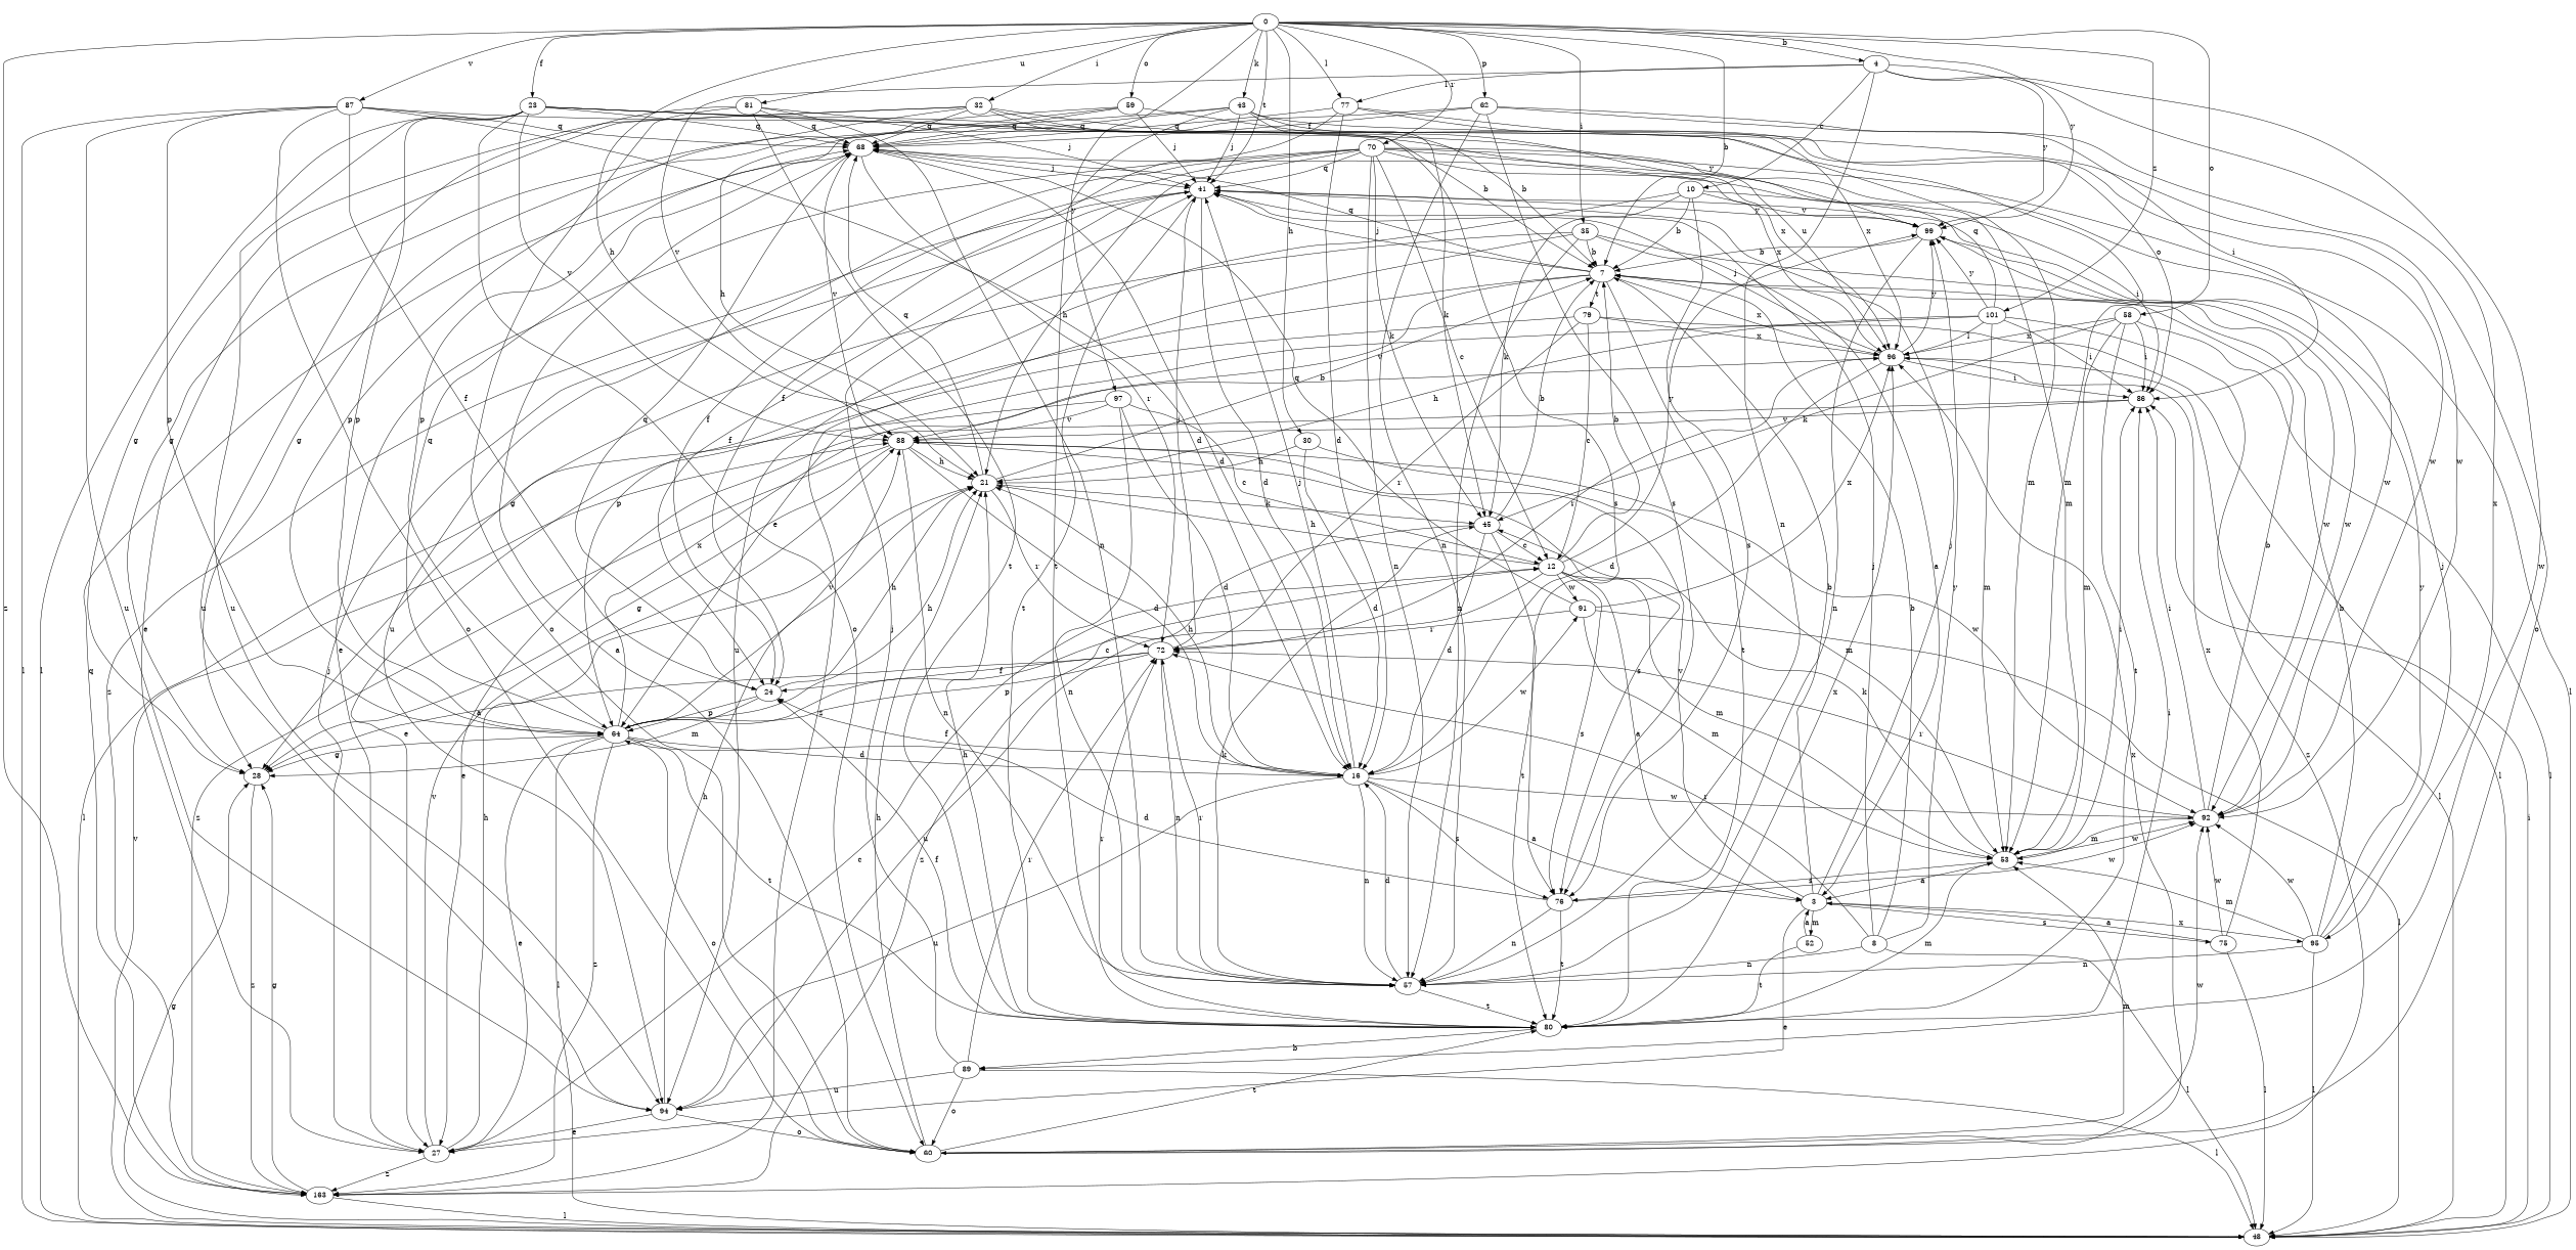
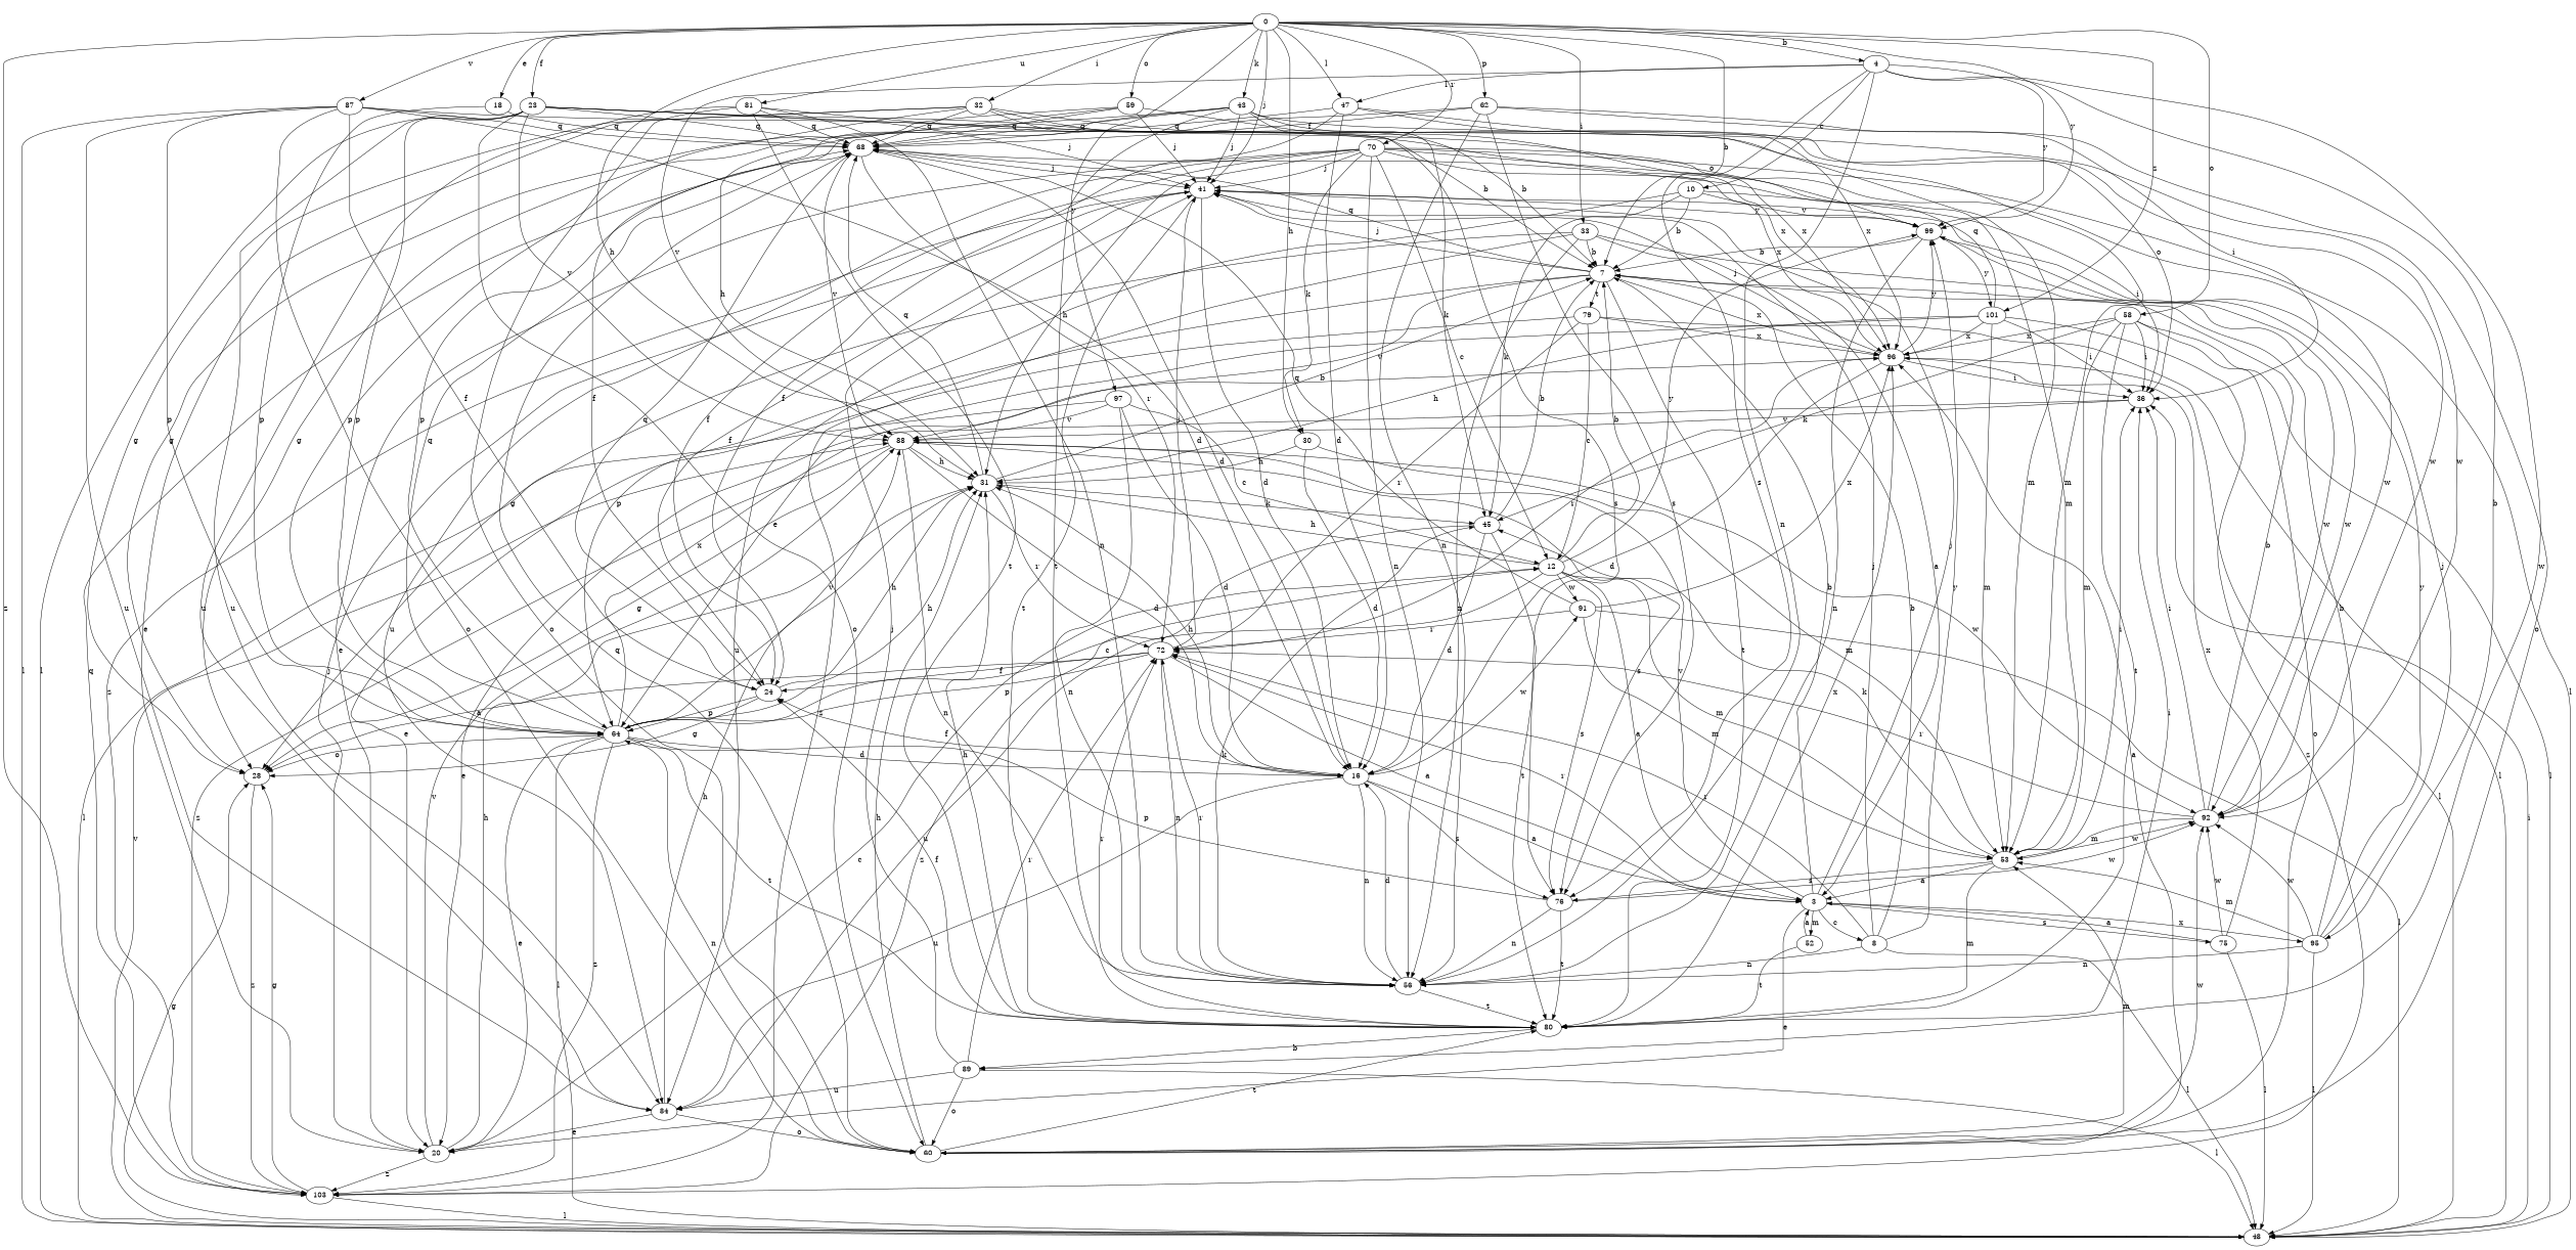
  strict digraph {
    0
    4
    7
+   18
    23
    30
-   31 [label=21]
+   31
    32
-   33 [label=35]
+   33
    41
    43
-   47 [label=77]
+   47
    58
    59
    62
    70
    81
    87
    97
    99
    101
-   103 [label=163]
+   103
    88
    95
    10
-   56 [label=57]
+   56
    76
    89
    64
    68
    79
    80
    96
    48
-   84 [label=94]
+   84
    53
    60
    16
    72
    45
-   20 [label=27]
+   20
    28
    3
    92
    24
-   36 [label=86]
+   36
    12
    8
    52
    75
    91
    0 -> 4 [label=b]
    0 -> 7 [label=b]
+   0 -> 18 [label=e]
    0 -> 23 [label=f]
    0 -> 30 [label=h]
    0 -> 31 [label=h]
    0 -> 32 [label=i]
    0 -> 33 [label=i]
-   0 -> 41 [label=t]
+   0 -> 41 [label=j]
    0 -> 43 [label=k]
    0 -> 47 [label=l]
    0 -> 58 [label=o]
    0 -> 59 [label=o]
    0 -> 62 [label=p]
    0 -> 70 [label=r]
    0 -> 81 [label=u]
    0 -> 87 [label=v]
    0 -> 97 [label=y]
    0 -> 99 [label=y]
    0 -> 101 [label=z]
    0 -> 103 [label=z]
    4 -> 47 [label=l]
    4 -> 99 [label=y]
    4 -> 88 [label=v]
-   4 -> 95 [label=x]
+   4 -> 95 [label=b]
    4 -> 10 [label=c]
    4 -> 56 [label=n]
-   10 -> 76 [label=s]
+   4 -> 76 [label=s]
    4 -> 89 [label=w]
    7 -> 41 [label=j]
    7 -> 88 [label=v]
    7 -> 64 [label=p]
    7 -> 68 [label=q]
    7 -> 79 [label=t]
    7 -> 80 [label=t]
    7 -> 96 [label=x]
+   18 -> 64 [label=p]
+   18 -> 68 [label=q]
    23 -> 41 [label=j]
    23 -> 88 [label=v]
    23 -> 64 [label=p]
    23 -> 68 [label=q]
    23 -> 96 [label=x]
    23 -> 48 [label=l]
    23 -> 84 [label=u]
    23 -> 53 [label=m]
    23 -> 60 [label=o]
    30 -> 31 [label=h]
    30 -> 53 [label=m]
    30 -> 16 [label=d]
    31 -> 7 [label=b]
    31 -> 68 [label=q]
    31 -> 72 [label=r]
    31 -> 45 [label=k]
    32 -> 7 [label=b]
    32 -> 76 [label=s]
    32 -> 64 [label=p]
    32 -> 68 [label=q]
    32 -> 53 [label=m]
    32 -> 20 [label=e]
    32 -> 28 [label=g]
    33 -> 7 [label=b]
    33 -> 103 [label=z]
    33 -> 56 [label=n]
    33 -> 28 [label=g]
    33 -> 3 [label=a]
    33 -> 92 [label=w]
    41 -> 99 [label=y]
    41 -> 103 [label=z]
    41 -> 80 [label=t]
    41 -> 16 [label=d]
    41 -> 24 [label=f]
    43 -> 41 [label=j]
    43 -> 68 [label=q]
    43 -> 80 [label=t]
    43 -> 45 [label=k]
    43 -> 28 [label=g]
    43 -> 92 [label=w]
+   43 -> 24 [label=f]
    43 -> 36 [label=o]
    47 -> 68 [label=q]
    47 -> 96 [label=x]
    47 -> 16 [label=d]
    47 -> 92 [label=w]
    47 -> 24 [label=f]
    58 -> 80 [label=t]
    58 -> 96 [label=x]
    58 -> 48 [label=l]
    58 -> 53 [label=m]
+   58 -> 60 [label=o]
    58 -> 45 [label=k]
    58 -> 36 [label=i]
    59 -> 31 [label=h]
    59 -> 41 [label=j]
    59 -> 68 [label=q]
-   59 -> 96 [label=u]
+   59 -> 96 [label=x]
    59 -> 28 [label=g]
    62 -> 56 [label=n]
    62 -> 76 [label=s]
    62 -> 64 [label=p]
    62 -> 68 [label=f]
    62 -> 60 [label=o]
    62 -> 36 [label=i]
    70 -> 31 [label=h]
-   70 -> 41 [label=q]
+   70 -> 41 [label=j]
    70 -> 56 [label=n]
    70 -> 96 [label=x]
    70 -> 48 [label=l]
    70 -> 84 [label=u]
    70 -> 53 [label=m]
-   70 -> 45 [label=k]
+   70 -> 30 [label=k]
    70 -> 20 [label=e]
    70 -> 92 [label=w]
    70 -> 24 [label=f]
    70 -> 12 [label=c]
    81 -> 7 [label=b]
    81 -> 56 [label=n]
    81 -> 68 [label=q]
    81 -> 80 [label=t]
    81 -> 84 [label=u]
    81 -> 60 [label=o]
-   87 -> 99 [label=y]
+   87 -> 99 [label=o]
    87 -> 64 [label=p]
    87 -> 68 [label=q]
    87 -> 48 [label=l]
    87 -> 84 [label=u]
    87 -> 60 [label=o]
    87 -> 16 [label=d]
    87 -> 24 [label=f]
    97 -> 88 [label=v]
    97 -> 56 [label=n]
    97 -> 48 [label=l]
    97 -> 16 [label=d]
    97 -> 12 [label=c]
    99 -> 7 [label=b]
    99 -> 56 [label=n]
    99 -> 92 [label=w]
    101 -> 31 [label=h]
-   101 -> 99 [label=y]
+   99 -> 101 [label=y]
    101 -> 103 [label=z]
    101 -> 64 [label=e]
    101 -> 68 [label=q]
-   101 -> 96 [label=l]
+   101 -> 96 [label=x]
    101 -> 53 [label=m]
    101 -> 36 [label=i]
    103 -> 68 [label=q]
    103 -> 48 [label=l]
    103 -> 28 [label=g]
    88 -> 31 [label=h]
    88 -> 103 [label=z]
    88 -> 56 [label=n]
    88 -> 76 [label=s]
    88 -> 16 [label=d]
    88 -> 28 [label=g]
    88 -> 92 [label=w]
    95 -> 7 [label=b]
    95 -> 41 [label=j]
    95 -> 99 [label=y]
    95 -> 56 [label=n]
    95 -> 48 [label=l]
    95 -> 53 [label=m]
    95 -> 92 [label=w]
    10 -> 7 [label=b]
    10 -> 99 [label=v]
    10 -> 84 [label=u]
    10 -> 45 [label=k]
    10 -> 36 [label=i]
    56 -> 80 [label=t]
    56 -> 16 [label=d]
    56 -> 72 [label=r]
    56 -> 45 [label=k]
    76 -> 56 [label=n]
-   76 -> 64 [label=d]
+   76 -> 64 [label=p]
    76 -> 80 [label=t]
    76 -> 92 [label=w]
    89 -> 41 [label=j]
    89 -> 48 [label=l]
    89 -> 84 [label=u]
    89 -> 60 [label=o]
    89 -> 72 [label=r]
    64 -> 31 [label=h]
    64 -> 103 [label=z]
    64 -> 88 [label=v]
    64 -> 68 [label=q]
    64 -> 80 [label=t]
    64 -> 96 [label=x]
    64 -> 48 [label=l]
-   64 -> 60 [label=o]
+   64 -> 60 [label=n]
    64 -> 16 [label=d]
    64 -> 20 [label=e]
-   64 -> 28 [label=g]
+   64 -> 28 [label=o]
    64 -> 12 [label=c]
    68 -> 41 [label=j]
    68 -> 88 [label=v]
    68 -> 16 [label=d]
    68 -> 72 [label=r]
    79 -> 96 [label=x]
    79 -> 48 [label=l]
    79 -> 72 [label=r]
    79 -> 20 [label=e]
    79 -> 12 [label=c]
    80 -> 31 [label=h]
    80 -> 89 [label=b]
    80 -> 96 [label=x]
-   80 -> 53 [label=m]
+   53 -> 80 [label=m]
    80 -> 72 [label=r]
    80 -> 24 [label=f]
    80 -> 36 [label=i]
    96 -> 41 [label=j]
    96 -> 99 [label=y]
    96 -> 48 [label=l]
    96 -> 16 [label=d]
    96 -> 72 [label=r]
    96 -> 36 [label=i]
    48 -> 88 [label=v]
    48 -> 28 [label=g]
    48 -> 36 [label=i]
    84 -> 31 [label=h]
    84 -> 60 [label=o]
    84 -> 20 [label=e]
    53 -> 76 [label=s]
    53 -> 45 [label=k]
    53 -> 3 [label=a]
    53 -> 92 [label=w]
    53 -> 36 [label=i]
    60 -> 31 [label=h]
-   60 -> 68 [label=a]
+   60 -> 68 [label=q]
    60 -> 80 [label=t]
-   60 -> 96 [label=x]
+   60 -> 96 [label=a]
    60 -> 53 [label=m]
    60 -> 92 [label=w]
    16 -> 31 [label=h]
-   16 -> 41 [label=j]
    16 -> 56 [label=n]
    16 -> 76 [label=s]
    16 -> 84 [label=u]
    16 -> 3 [label=a]
-   16 -> 92 [label=w]
    16 -> 24 [label=f]
    16 -> 91 [label=w]
    72 -> 41 [label=j]
    72 -> 56 [label=n]
    72 -> 64 [label=p]
    72 -> 28 [label=a]
+   72 -> 3 [label=a]
    72 -> 24 [label=f]
    45 -> 7 [label=b]
    45 -> 103 [label=z]
    45 -> 80 [label=t]
    45 -> 16 [label=d]
-   45 -> 12 [label=c]
    20 -> 31 [label=h]
    20 -> 41 [label=j]
    20 -> 103 [label=z]
    20 -> 88 [label=v]
    20 -> 12 [label=c]
    28 -> 103 [label=z]
    3 -> 7 [label=b]
    3 -> 41 [label=j]
    3 -> 88 [label=v]
    3 -> 95 [label=x]
+   3 -> 72 [label=r]
    3 -> 20 [label=e]
+   3 -> 8 [label=c]
    3 -> 52 [label=m]
    3 -> 75 [label=s]
    92 -> 7 [label=b]
    92 -> 53 [label=m]
    92 -> 72 [label=r]
    92 -> 36 [label=i]
    24 -> 31 [label=h]
    24 -> 64 [label=p]
    24 -> 68 [label=q]
-   24 -> 28 [label=m]
+   24 -> 28 [label=g]
    36 -> 88 [label=v]
    36 -> 20 [label=e]
    12 -> 7 [label=b]
    12 -> 31 [label=h]
    12 -> 99 [label=y]
    12 -> 76 [label=s]
    12 -> 84 [label=u]
    12 -> 53 [label=m]
    12 -> 3 [label=a]
    12 -> 91 [label=w]
    8 -> 7 [label=b]
    8 -> 41 [label=j]
    8 -> 99 [label=y]
    8 -> 56 [label=n]
    8 -> 48 [label=l]
    8 -> 72 [label=r]
    52 -> 80 [label=t]
    52 -> 3 [label=a]
    75 -> 96 [label=x]
    75 -> 48 [label=l]
    75 -> 3 [label=a]
    75 -> 92 [label=w]
    91 -> 68 [label=q]
    91 -> 96 [label=x]
    91 -> 48 [label=l]
    91 -> 53 [label=m]
    91 -> 72 [label=r]
  }
